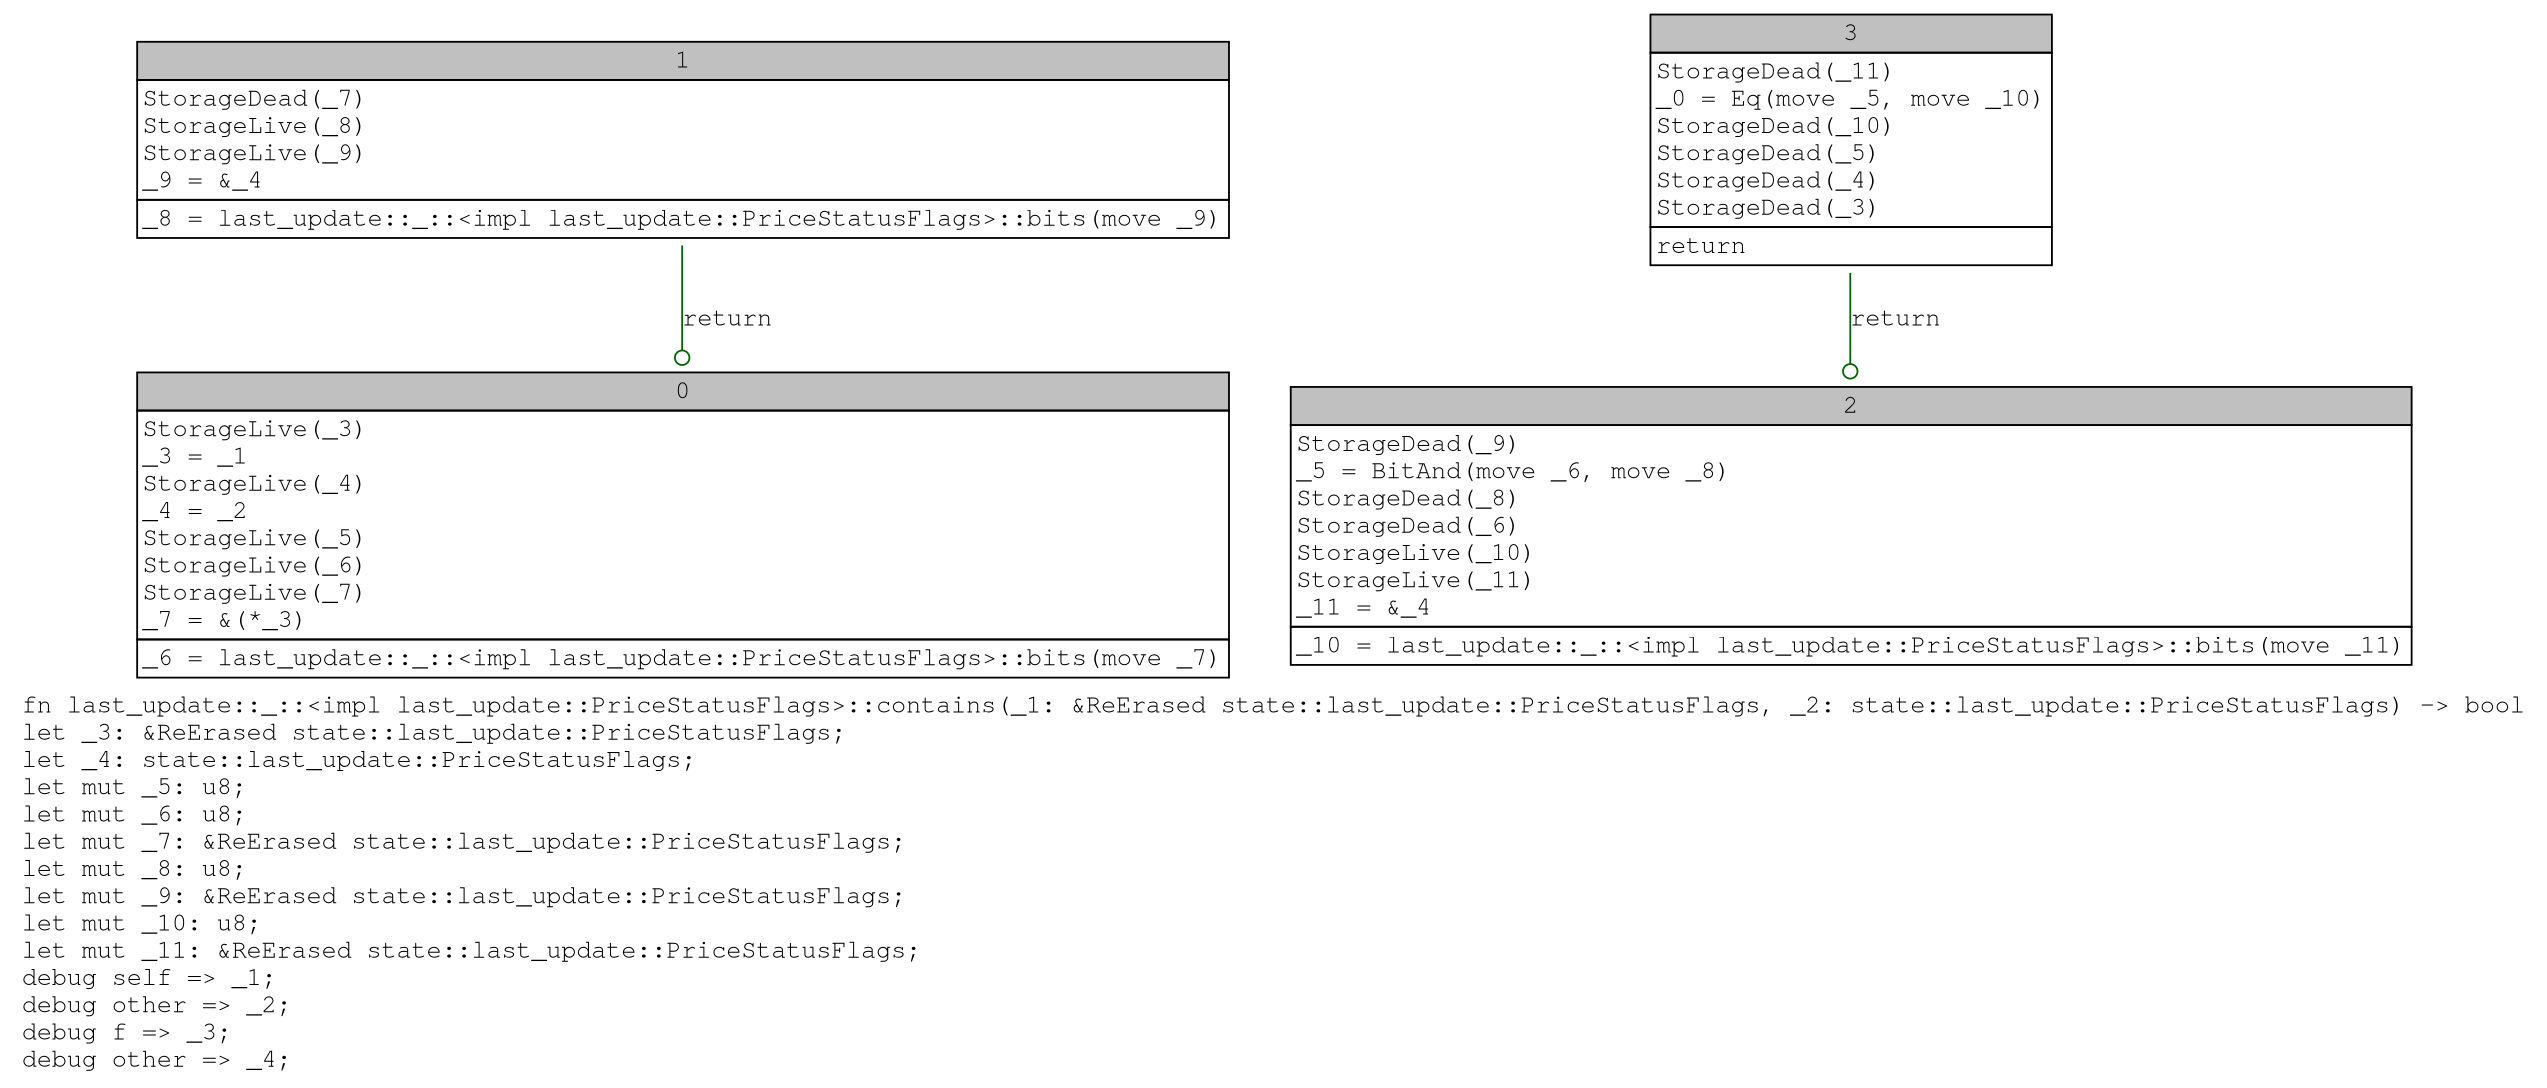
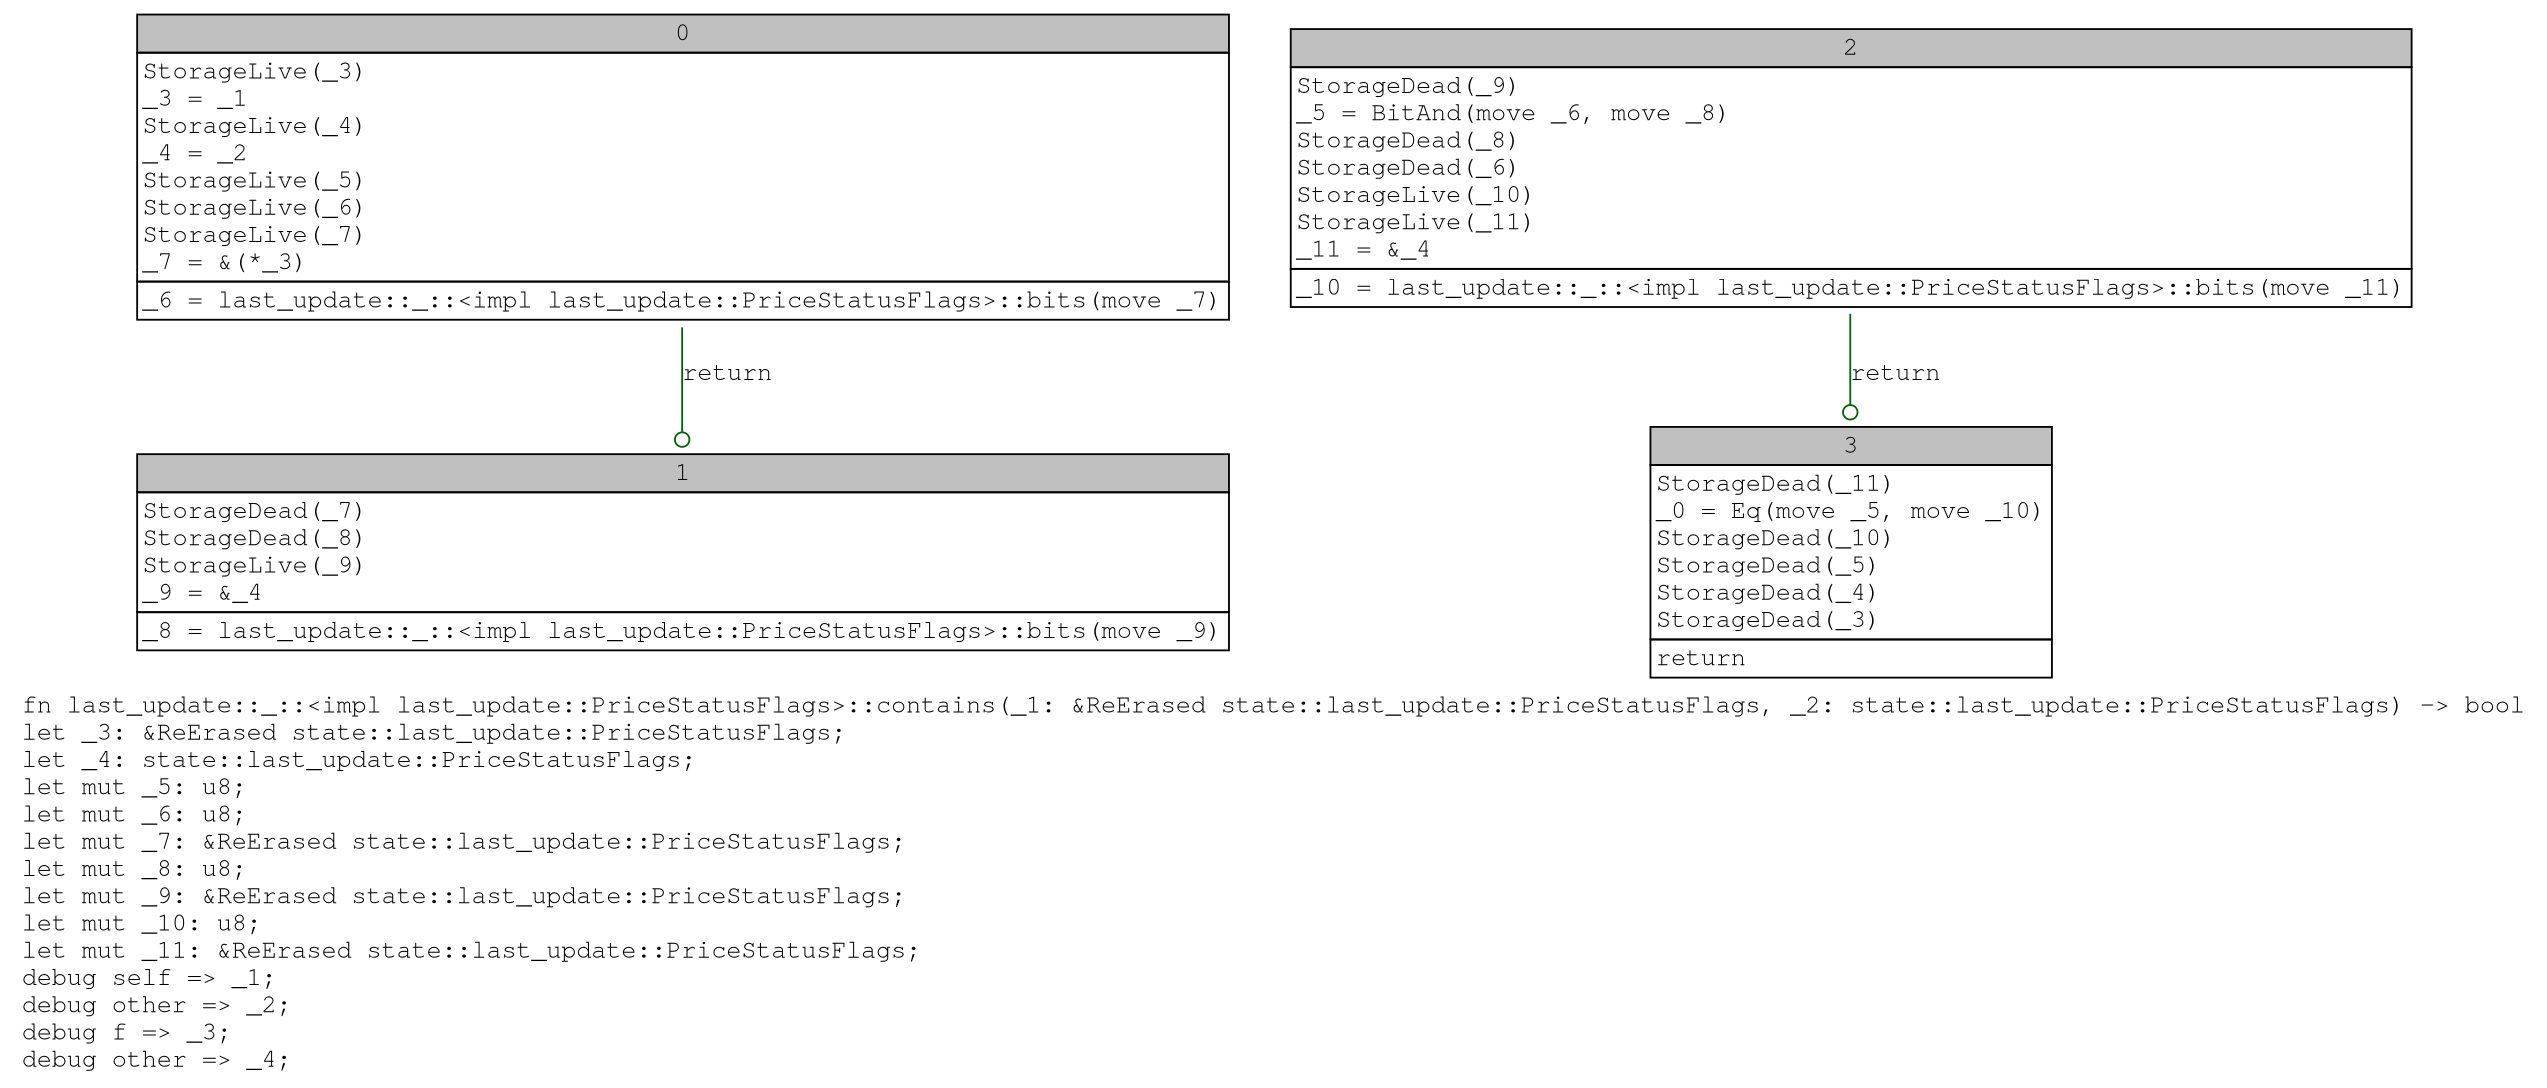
  digraph {
    fontname="Courier, monospace"
    label=<fn last_update::_::&lt;impl last_update::PriceStatusFlags&gt;::contains(_1: &amp;ReErased state::last_update::PriceStatusFlags, _2: state::last_update::PriceStatusFlags) -&gt; bool<br align="left"/>let _3: &amp;ReErased state::last_update::PriceStatusFlags;<br align="left"/>let _4: state::last_update::PriceStatusFlags;<br align="left"/>let mut _5: u8;<br align="left"/>let mut _6: u8;<br align="left"/>let mut _7: &amp;ReErased state::last_update::PriceStatusFlags;<br align="left"/>let mut _8: u8;<br align="left"/>let mut _9: &amp;ReErased state::last_update::PriceStatusFlags;<br align="left"/>let mut _10: u8;<br align="left"/>let mut _11: &amp;ReErased state::last_update::PriceStatusFlags;<br align="left"/>debug self =&gt; _1;<br align="left"/>debug other =&gt; _2;<br align="left"/>debug f =&gt; _3;<br align="left"/>debug other =&gt; _4;<br align="left"/>>
    node [fontname="Courier, monospace" shape=none]
    edge [arrowhead=odot color=darkgreen fontname="Courier, monospace"]
    n1 [label=<<table border="0" cellborder="1" cellspacing="0"><tr><td bgcolor="gray" align="center" colspan="1">0</td></tr><tr><td align="left" balign="left">StorageLive(_3)<br/>_3 = _1<br/>StorageLive(_4)<br/>_4 = _2<br/>StorageLive(_5)<br/>StorageLive(_6)<br/>StorageLive(_7)<br/>_7 = &amp;(*_3)<br/></td></tr><tr><td align="left">_6 = last_update::_::&lt;impl last_update::PriceStatusFlags&gt;::bits(move _7)</td></tr></table>>]
-   n2 [label=<<table border="0" cellborder="1" cellspacing="0"><tr><td bgcolor="gray" align="center" colspan="1">1</td></tr><tr><td align="left" balign="left">StorageDead(_7)<br/>StorageLive(_8)<br/>StorageLive(_9)<br/>_9 = &amp;_4<br/></td></tr><tr><td align="left">_8 = last_update::_::&lt;impl last_update::PriceStatusFlags&gt;::bits(move _9)</td></tr></table>>]
+   n2 [label=<<table border="0" cellborder="1" cellspacing="0"><tr><td bgcolor="gray" align="center" colspan="1">1</td></tr><tr><td align="left" balign="left">StorageDead(_7)<br/>StorageDead(_8)<br/>StorageLive(_9)<br/>_9 = &amp;_4<br/></td></tr><tr><td align="left">_8 = last_update::_::&lt;impl last_update::PriceStatusFlags&gt;::bits(move _9)</td></tr></table>>]
    n3 [label=<<table border="0" cellborder="1" cellspacing="0"><tr><td bgcolor="gray" align="center" colspan="1">2</td></tr><tr><td align="left" balign="left">StorageDead(_9)<br/>_5 = BitAnd(move _6, move _8)<br/>StorageDead(_8)<br/>StorageDead(_6)<br/>StorageLive(_10)<br/>StorageLive(_11)<br/>_11 = &amp;_4<br/></td></tr><tr><td align="left">_10 = last_update::_::&lt;impl last_update::PriceStatusFlags&gt;::bits(move _11)</td></tr></table>>]
    n4 [label=<<table border="0" cellborder="1" cellspacing="0"><tr><td bgcolor="gray" align="center" colspan="1">3</td></tr><tr><td align="left" balign="left">StorageDead(_11)<br/>_0 = Eq(move _5, move _10)<br/>StorageDead(_10)<br/>StorageDead(_5)<br/>StorageDead(_4)<br/>StorageDead(_3)<br/></td></tr><tr><td align="left">return</td></tr></table>>]
-   n2 -> n1 [label=return]
-   n4 -> n3 [label=return]
+   n1 -> n2 [label=return]
+   n3 -> n4 [label=return]
  }
